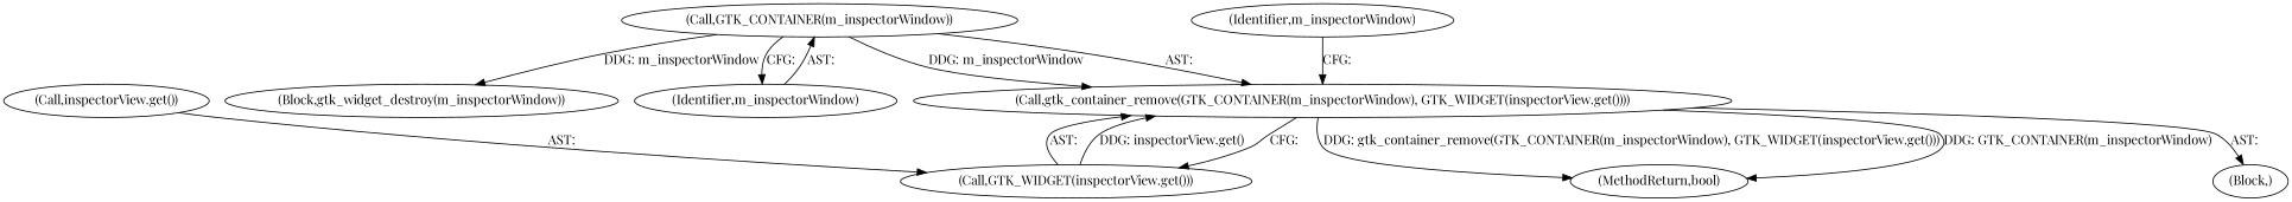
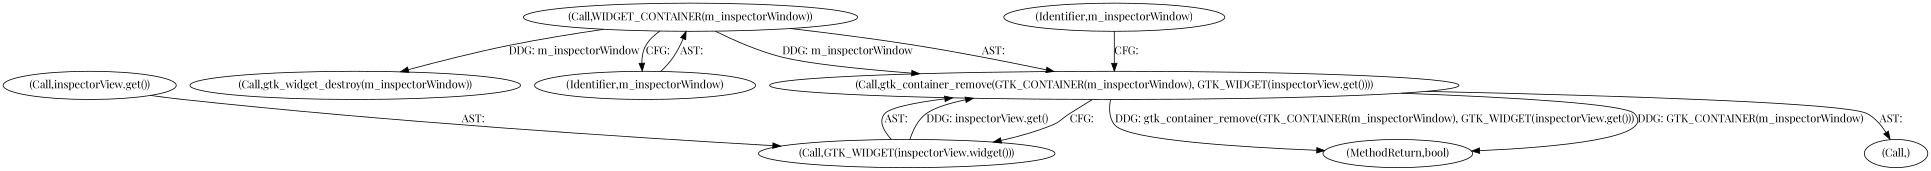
  digraph {
    fontname="Playfair Display"
    node [fontname="Playfair Display"]
    edge [fontname="Playfair Display"]
    n1 [label="(Call,gtk_container_remove(GTK_CONTAINER(m_inspectorWindow), GTK_WIDGET(inspectorView.get())))"]
-   n2 [label="(Call,GTK_WIDGET(inspectorView.get()))"]
+   n2 [label="(Call,GTK_WIDGET(inspectorView.widget()))"]
    n3 [label="(MethodReturn,bool)"]
-   n4 [label="(Block,)"]
-   n5 [label="(Call,GTK_CONTAINER(m_inspectorWindow))"]
-   n6 [label="(Block,gtk_widget_destroy(m_inspectorWindow))"]
+   n4 [label="(Call,)"]
+   n5 [label="(Call,WIDGET_CONTAINER(m_inspectorWindow))"]
+   n6 [label="(Call,gtk_widget_destroy(m_inspectorWindow))"]
    n7 [label="(Identifier,m_inspectorWindow)"]
    n8 [label="(Call,inspectorView.get())"]
    n9 [label="(Identifier,m_inspectorWindow)"]
    n1 -> n2 [label="CFG: "]
    n1 -> n3 [label="DDG: gtk_container_remove(GTK_CONTAINER(m_inspectorWindow), GTK_WIDGET(inspectorView.get()))"]
    n1 -> n3 [label="DDG: GTK_CONTAINER(m_inspectorWindow)"]
    n1 -> n4 [label="AST: "]
    n2 -> n1 [label="AST: "]
    n2 -> n1 [label="DDG: inspectorView.get()"]
    n5 -> n1 [label="AST: "]
    n5 -> n1 [label="DDG: m_inspectorWindow"]
    n5 -> n6 [label="DDG: m_inspectorWindow"]
    n5 -> n7 [label="CFG: "]
    n7 -> n5 [label="AST: "]
    n8 -> n2 [label="AST: "]
    n9 -> n1 [label="CFG: "]
  }
